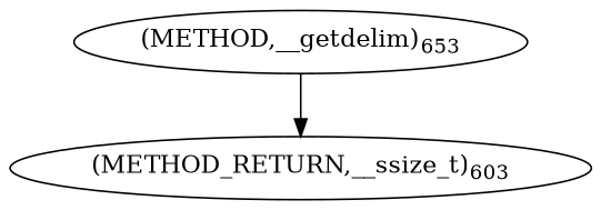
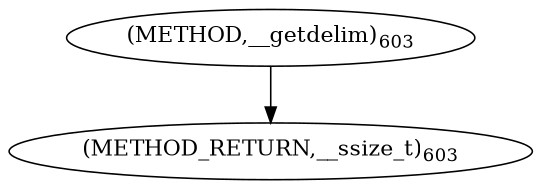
  digraph {
-   n1 [label=<(METHOD,__getdelim)<SUB>653</SUB>>]
+   n1 [label=<(METHOD,__getdelim)<SUB>603</SUB>>]
    n2 [label=<(METHOD_RETURN,__ssize_t)<SUB>603</SUB>>]
    n1 -> n2
  }
